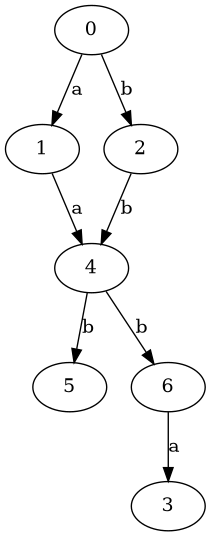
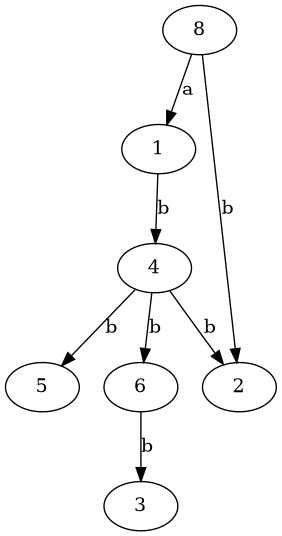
  strict digraph {
    1
    4
    5
    6
    2
-   0
+   0 [label=8]
    3
-   1 -> 4 [label=a]
+   1 -> 4 [label=b]
    4 -> 5 [label=b]
    4 -> 6 [label=b]
-   6 -> 3 [label=a]
-   2 -> 4 [label=b]
+   6 -> 3 [label=b]
+   4 -> 2 [label=b]
    0 -> 1 [label=a]
    0 -> 2 [label=b]
  }
